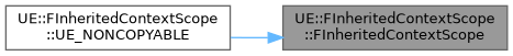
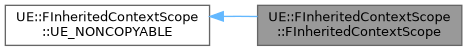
  digraph {
    rankdir=RL
    node [fontname=Helvetica fontsize=10 shape=box style=filled]
    n1 [color=gray40 fillcolor=grey60 fontcolor=black height=0.2 label="UE::FInheritedContextScope\l::FInheritedContextScope" width=0.4]
    n2 [color=grey40 fillcolor=white height=0.2 label="UE::FInheritedContextScope\l::UE_NONCOPYABLE" width=0.4]
-   n1 -> n2 [color=steelblue1 dir=back fontname=Helvetica fontsize=10 labelfontname=Helvetica labelfontsize=10 style=solid]
+   n2 -> n1 [color=steelblue1 dir=back fontname=Helvetica fontsize=10 labelfontname=Helvetica labelfontsize=10 style=solid]
  }
